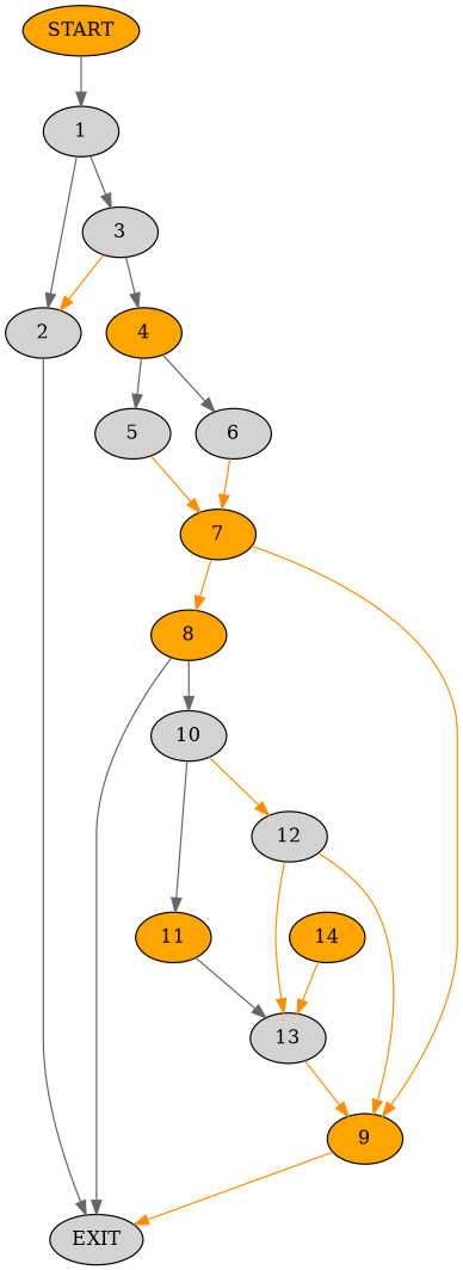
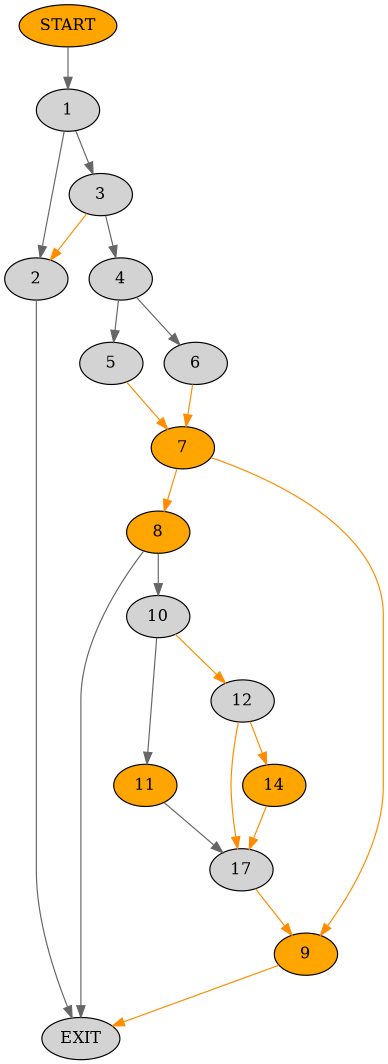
  digraph {
    node [fillcolor=lightgrey style=filled]
    edge [color=gray40]
    n1 [fillcolor=orange label=START]
    1
    2
    3
    n5 [label=EXIT]
-   4 [fillcolor=orange]
+   4
    5
    6
    7 [fillcolor=orange]
    8 [fillcolor=orange]
    9 [fillcolor=orange]
    10
    11 [fillcolor=orange]
    12
-   13
+   13 [label=17]
    14 [fillcolor=orange]
    n1 -> 1
    1 -> 2
    1 -> 3
    2 -> n5
    3 -> 2 [color=darkorange]
    3 -> 4
    4 -> 5
    4 -> 6
    5 -> 7 [color=darkorange]
    6 -> 7 [color=darkorange]
    7 -> 8 [color=darkorange]
    7 -> 9 [color=darkorange]
    8 -> n5
    8 -> 10
    9 -> n5 [color=darkorange]
    10 -> 11
    10 -> 12 [color=darkorange]
    11 -> 13
    12 -> 13 [color=darkorange]
-   12 -> 9 [color=darkorange]
+   12 -> 14 [color=darkorange]
    13 -> 9 [color=darkorange]
    14 -> 13 [color=darkorange]
  }
